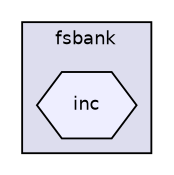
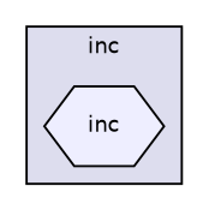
  digraph {
    compound=true
    n1 [fillcolor="#eeeeff" fontname=Helvetica fontsize=10 label=inc pencolor=black shape=hexagon style=filled]
    subgraph cluster_1 {
      bgcolor="#ddddee"
      fontname=Helvetica
      fontsize=10
-     label=fsbank
+     label=inc
      pencolor=black
      n1
    }
  }
